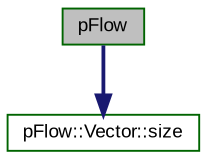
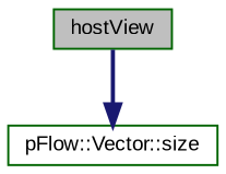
  digraph {
    rankdir=TB
    fontname="Liberation Sans"
    node [color=darkgreen fontname="Liberation Sans" fontsize=10 shape=record style=filled]
-   n1 [fillcolor=grey75 fontcolor=black height=0.2 label=pFlow width=0.4]
+   n1 [fillcolor=grey75 fontcolor=black height=0.2 label=hostView width=0.4]
    n2 [fillcolor=white height=0.2 label="pFlow::Vector::size" width=0.4]
    n1 -> n2 [color=midnightblue fontname="Liberation Sans" fontsize=10 labelfontname=Helvetica labelfontsize=10 style=bold]
  }
